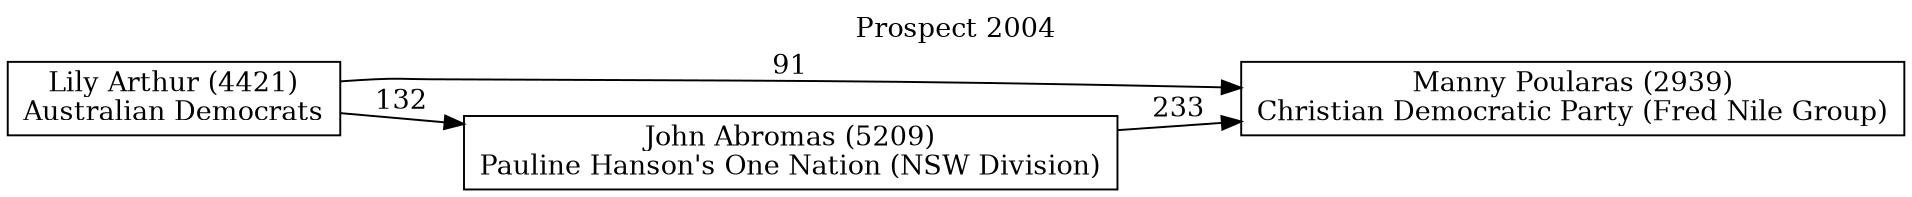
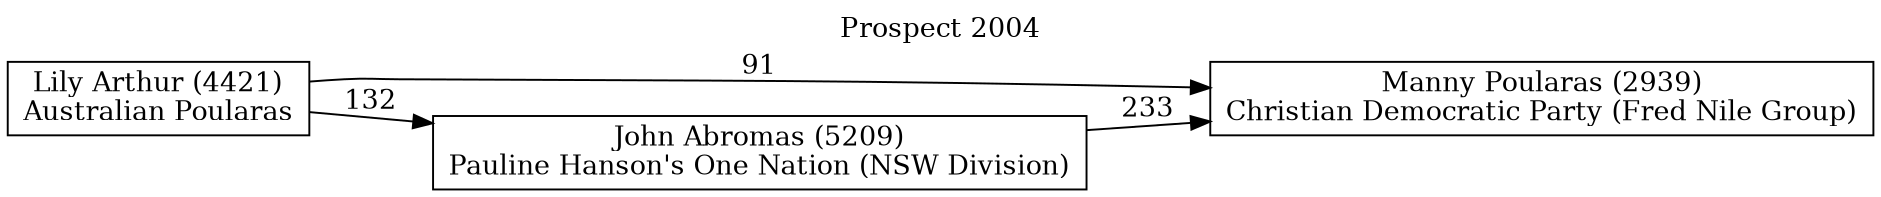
  digraph {
    label="Prospect 2004"
    labelloc=t
    mclimit=10
    rankdir=LR
    node [shape=box]
    n1 [label="Manny Poularas (2939)\nChristian Democratic Party (Fred Nile Group)"]
    n2 [label="John Abromas (5209)\nPauline Hanson's One Nation (NSW Division)"]
-   n3 [label="Lily Arthur (4421)\nAustralian Democrats"]
+   n3 [label="Lily Arthur (4421)\nAustralian Poularas"]
    n2 -> n1 [label=233]
    n3 -> n1 [label=91]
    n3 -> n2 [label=132]
  }
